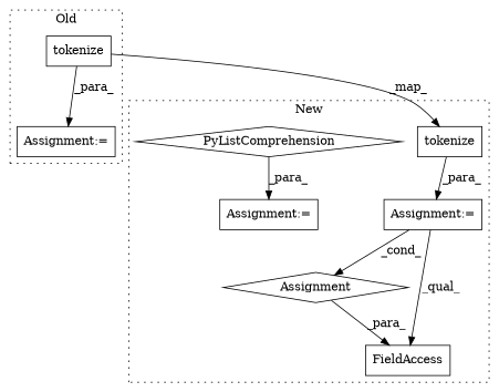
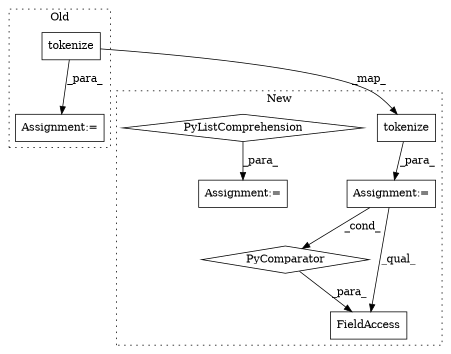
  digraph {
    node [a=7 l="9,1" s=547 shape=box]
    n1 [a=32 label=tokenize s="500,517"]
    n2 [l=2 label="Assignment:=" s=488]
    n3 [a=32 label=tokenize s="564,581"]
    n4 [l=44 label="Assignment:="]
    n5 [a=109 l=116 label=PyListComprehension s=483 shape=diamond]
-   n6 [a=113 l=44 label=Assignment shape=diamond]
+   n6 [a=113 l=44 label=PyComparator shape=diamond]
    n7 [l=12 label="Assignment:=" s=471]
    n8 [a=22 l=6 label=FieldAccess s=483]
    subgraph cluster_1 {
      label=Old
      style=dotted
      n1
      n2
    }
    subgraph cluster_2 {
      label=New
      style=dotted
      n3
      n4
      n5
      n6
      n7
      n8
    }
    n1 -> n2 [label=_para_]
    n1 -> n3 [label=_map_]
    n3 -> n4 [label=_para_]
    n4 -> n6 [label=_cond_]
    n4 -> n8 [label=_qual_]
    n5 -> n7 [label=_para_]
    n6 -> n8 [label=_para_]
  }
